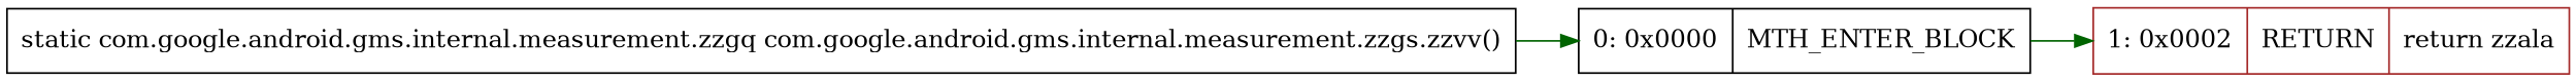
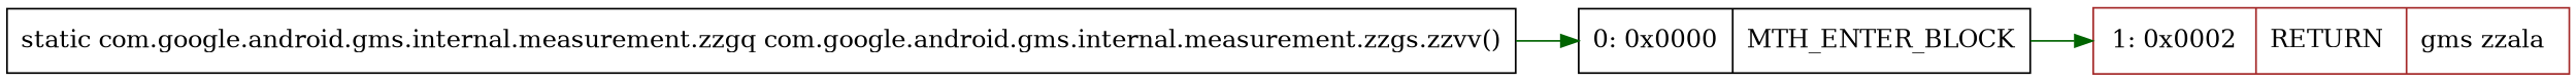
  digraph {
    rankdir=LR
    node [shape=record color=black]
    edge [color=darkgreen]
    n1 [label="{0\:\ 0x0000|MTH_ENTER_BLOCK\l}"]
-   n2 [label="{1\:\ 0x0002|RETURN\l|return zzala\l}" color=brown]
+   n2 [label="{1\:\ 0x0002|RETURN\l|gms zzala\l}" color=brown]
    n3 [label="{static com.google.android.gms.internal.measurement.zzgq com.google.android.gms.internal.measurement.zzgs.zzvv() }"]
    n1 -> n2
    n3 -> n1
  }
